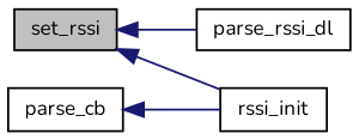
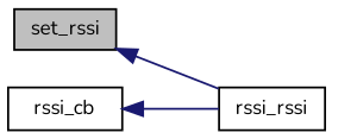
  digraph {
    fontname=Nunito
    rankdir=LR
    node [color=black fillcolor=white fontname=Nunito fontsize=10 shape=record style=filled]
    edge [color=midnightblue dir=back fontname=Nunito fontsize=10 labelfontname=FreeSans labelfontsize=10 style=solid]
    n1 [fillcolor=grey75 fontcolor=black height=0.2 label=set_rssi width=0.4]
-   n2 [height=0.2 label=parse_rssi_dl width=0.4]
-   n3 [height=0.2 label=rssi_init width=0.4]
-   n4 [height=0.2 label=parse_cb width=0.4]
-   n1 -> n2
+   n3 [height=0.2 label=rssi_rssi width=0.4]
+   n4 [height=0.2 label=rssi_cb width=0.4]
    n1 -> n3
    n4 -> n3
  }
